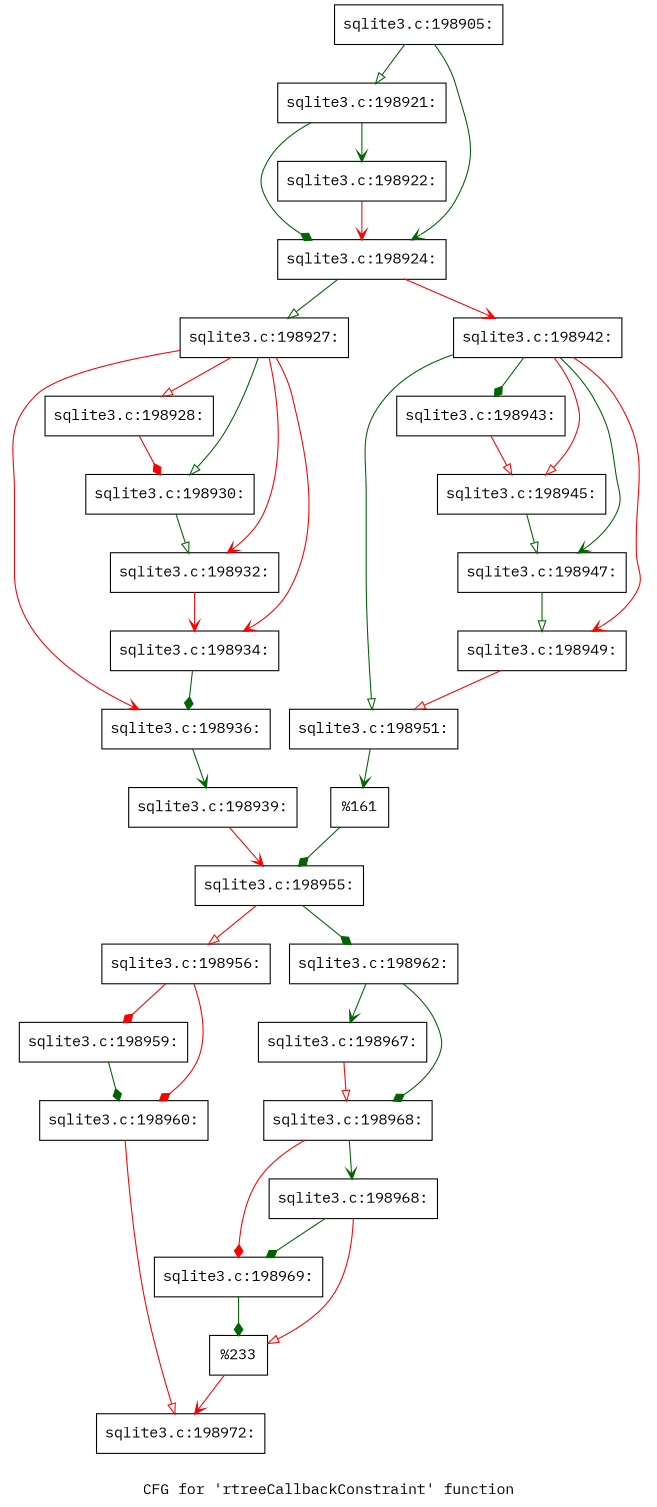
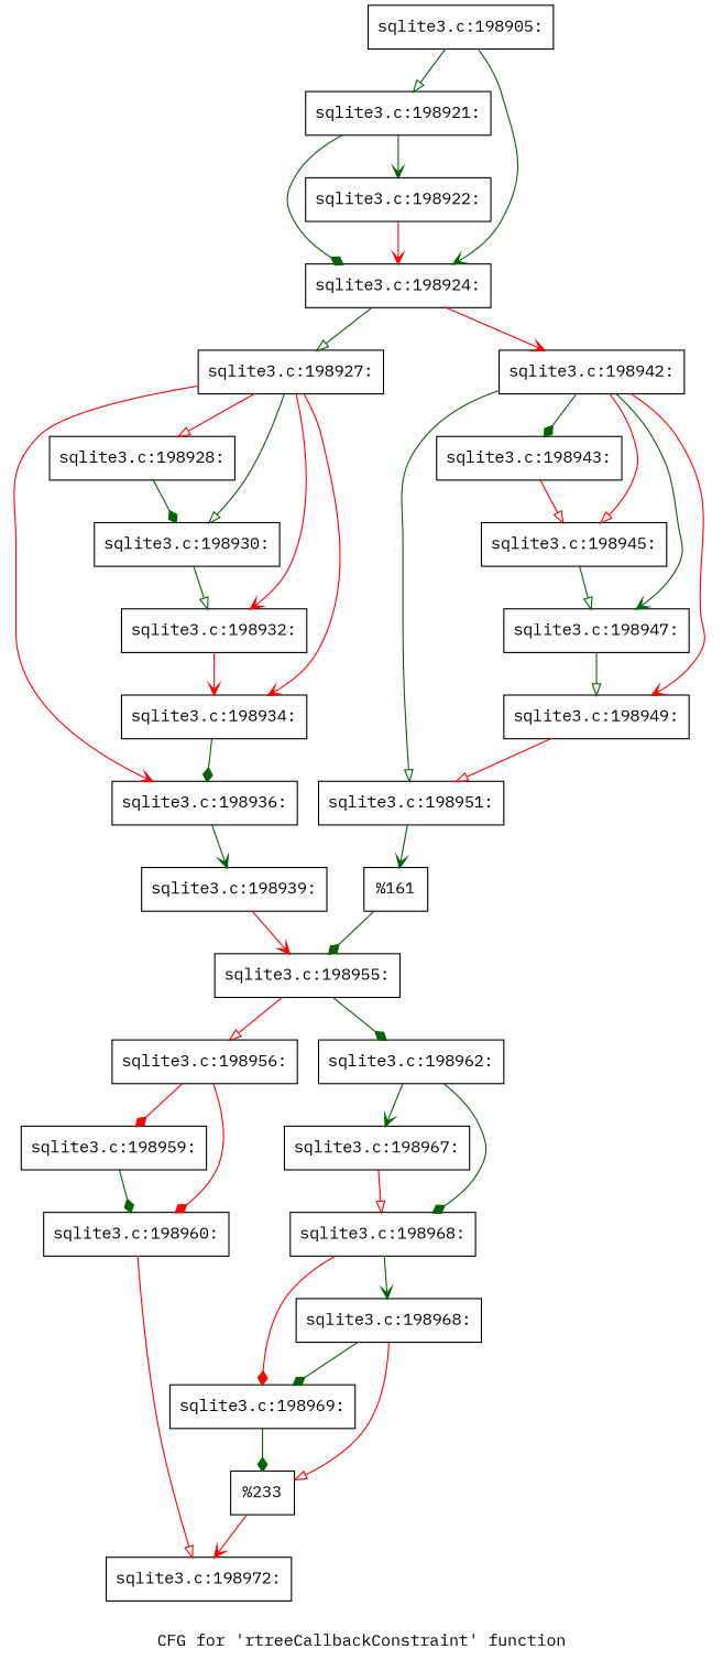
  digraph {
    fontname="IBM Plex Mono"
    label="CFG for 'rtreeCallbackConstraint' function"
    node [fontname="IBM Plex Mono" shape=record]
    edge [arrowhead=vee color=darkgreen fontname="IBM Plex Mono"]
    n1 [label="{sqlite3.c:198905:}"]
    n2 [label="{sqlite3.c:198921:}"]
    n3 [label="{sqlite3.c:198924:}"]
    n4 [label="{sqlite3.c:198922:}"]
    n5 [label="{sqlite3.c:198927:}"]
    n6 [label="{sqlite3.c:198942:}"]
    n7 [label="{sqlite3.c:198936:}"]
    n8 [label="{sqlite3.c:198928:}"]
    n9 [label="{sqlite3.c:198930:}"]
    n10 [label="{sqlite3.c:198932:}"]
    n11 [label="{sqlite3.c:198934:}"]
    n12 [label="{sqlite3.c:198951:}"]
    n13 [label="{sqlite3.c:198943:}"]
    n14 [label="{sqlite3.c:198945:}"]
    n15 [label="{sqlite3.c:198947:}"]
    n16 [label="{sqlite3.c:198949:}"]
    n17 [label="{sqlite3.c:198939:}"]
    n18 [label="{%161}"]
    n19 [label="{sqlite3.c:198955:}"]
    n20 [label="{sqlite3.c:198956:}"]
    n21 [label="{sqlite3.c:198962:}"]
    n22 [label="{sqlite3.c:198959:}"]
    n23 [label="{sqlite3.c:198960:}"]
    n24 [label="{sqlite3.c:198967:}"]
    n25 [label="{sqlite3.c:198968:}"]
    n26 [label="{sqlite3.c:198972:}"]
    n27 [label="{sqlite3.c:198969:}"]
    n28 [label="{sqlite3.c:198968:}"]
    n29 [label="{%233}"]
    n1 -> n2 [arrowhead=onormal]
    n1 -> n3
    n2 -> n3 [arrowhead=diamond]
    n2 -> n4
    n3 -> n5 [arrowhead=onormal]
    n3 -> n6 [color=red]
    n4 -> n3 [color=red]
    n5 -> n7 [color=red]
    n5 -> n8 [arrowhead=onormal color=red]
    n5 -> n9 [arrowhead=onormal]
    n5 -> n10 [color=red]
    n5 -> n11 [color=red]
    n6 -> n12 [arrowhead=onormal]
    n6 -> n13 [arrowhead=diamond]
    n6 -> n14 [arrowhead=onormal color=red]
    n6 -> n15
    n6 -> n16 [color=red]
    n7 -> n17
-   n8 -> n9 [arrowhead=diamond color=red]
+   n8 -> n9 [arrowhead=diamond]
    n9 -> n10 [arrowhead=onormal]
    n10 -> n11 [color=red]
    n11 -> n7 [arrowhead=diamond]
    n12 -> n18
    n13 -> n14 [arrowhead=onormal color=red]
    n14 -> n15 [arrowhead=onormal]
    n15 -> n16 [arrowhead=onormal]
    n16 -> n12 [arrowhead=onormal color=red]
    n17 -> n19 [color=red]
    n18 -> n19 [arrowhead=diamond]
    n19 -> n20 [arrowhead=onormal color=red]
    n19 -> n21 [arrowhead=diamond]
    n20 -> n22 [arrowhead=diamond color=red]
    n20 -> n23 [arrowhead=diamond color=red]
    n21 -> n24
    n21 -> n25 [arrowhead=diamond]
    n22 -> n23 [arrowhead=diamond]
    n23 -> n26 [arrowhead=onormal color=red]
    n24 -> n25 [arrowhead=onormal color=red]
    n25 -> n27 [arrowhead=diamond color=red]
    n25 -> n28
    n27 -> n29 [arrowhead=diamond]
    n28 -> n27 [arrowhead=diamond]
    n28 -> n29 [arrowhead=onormal color=red]
    n29 -> n26 [color=red]
  }
